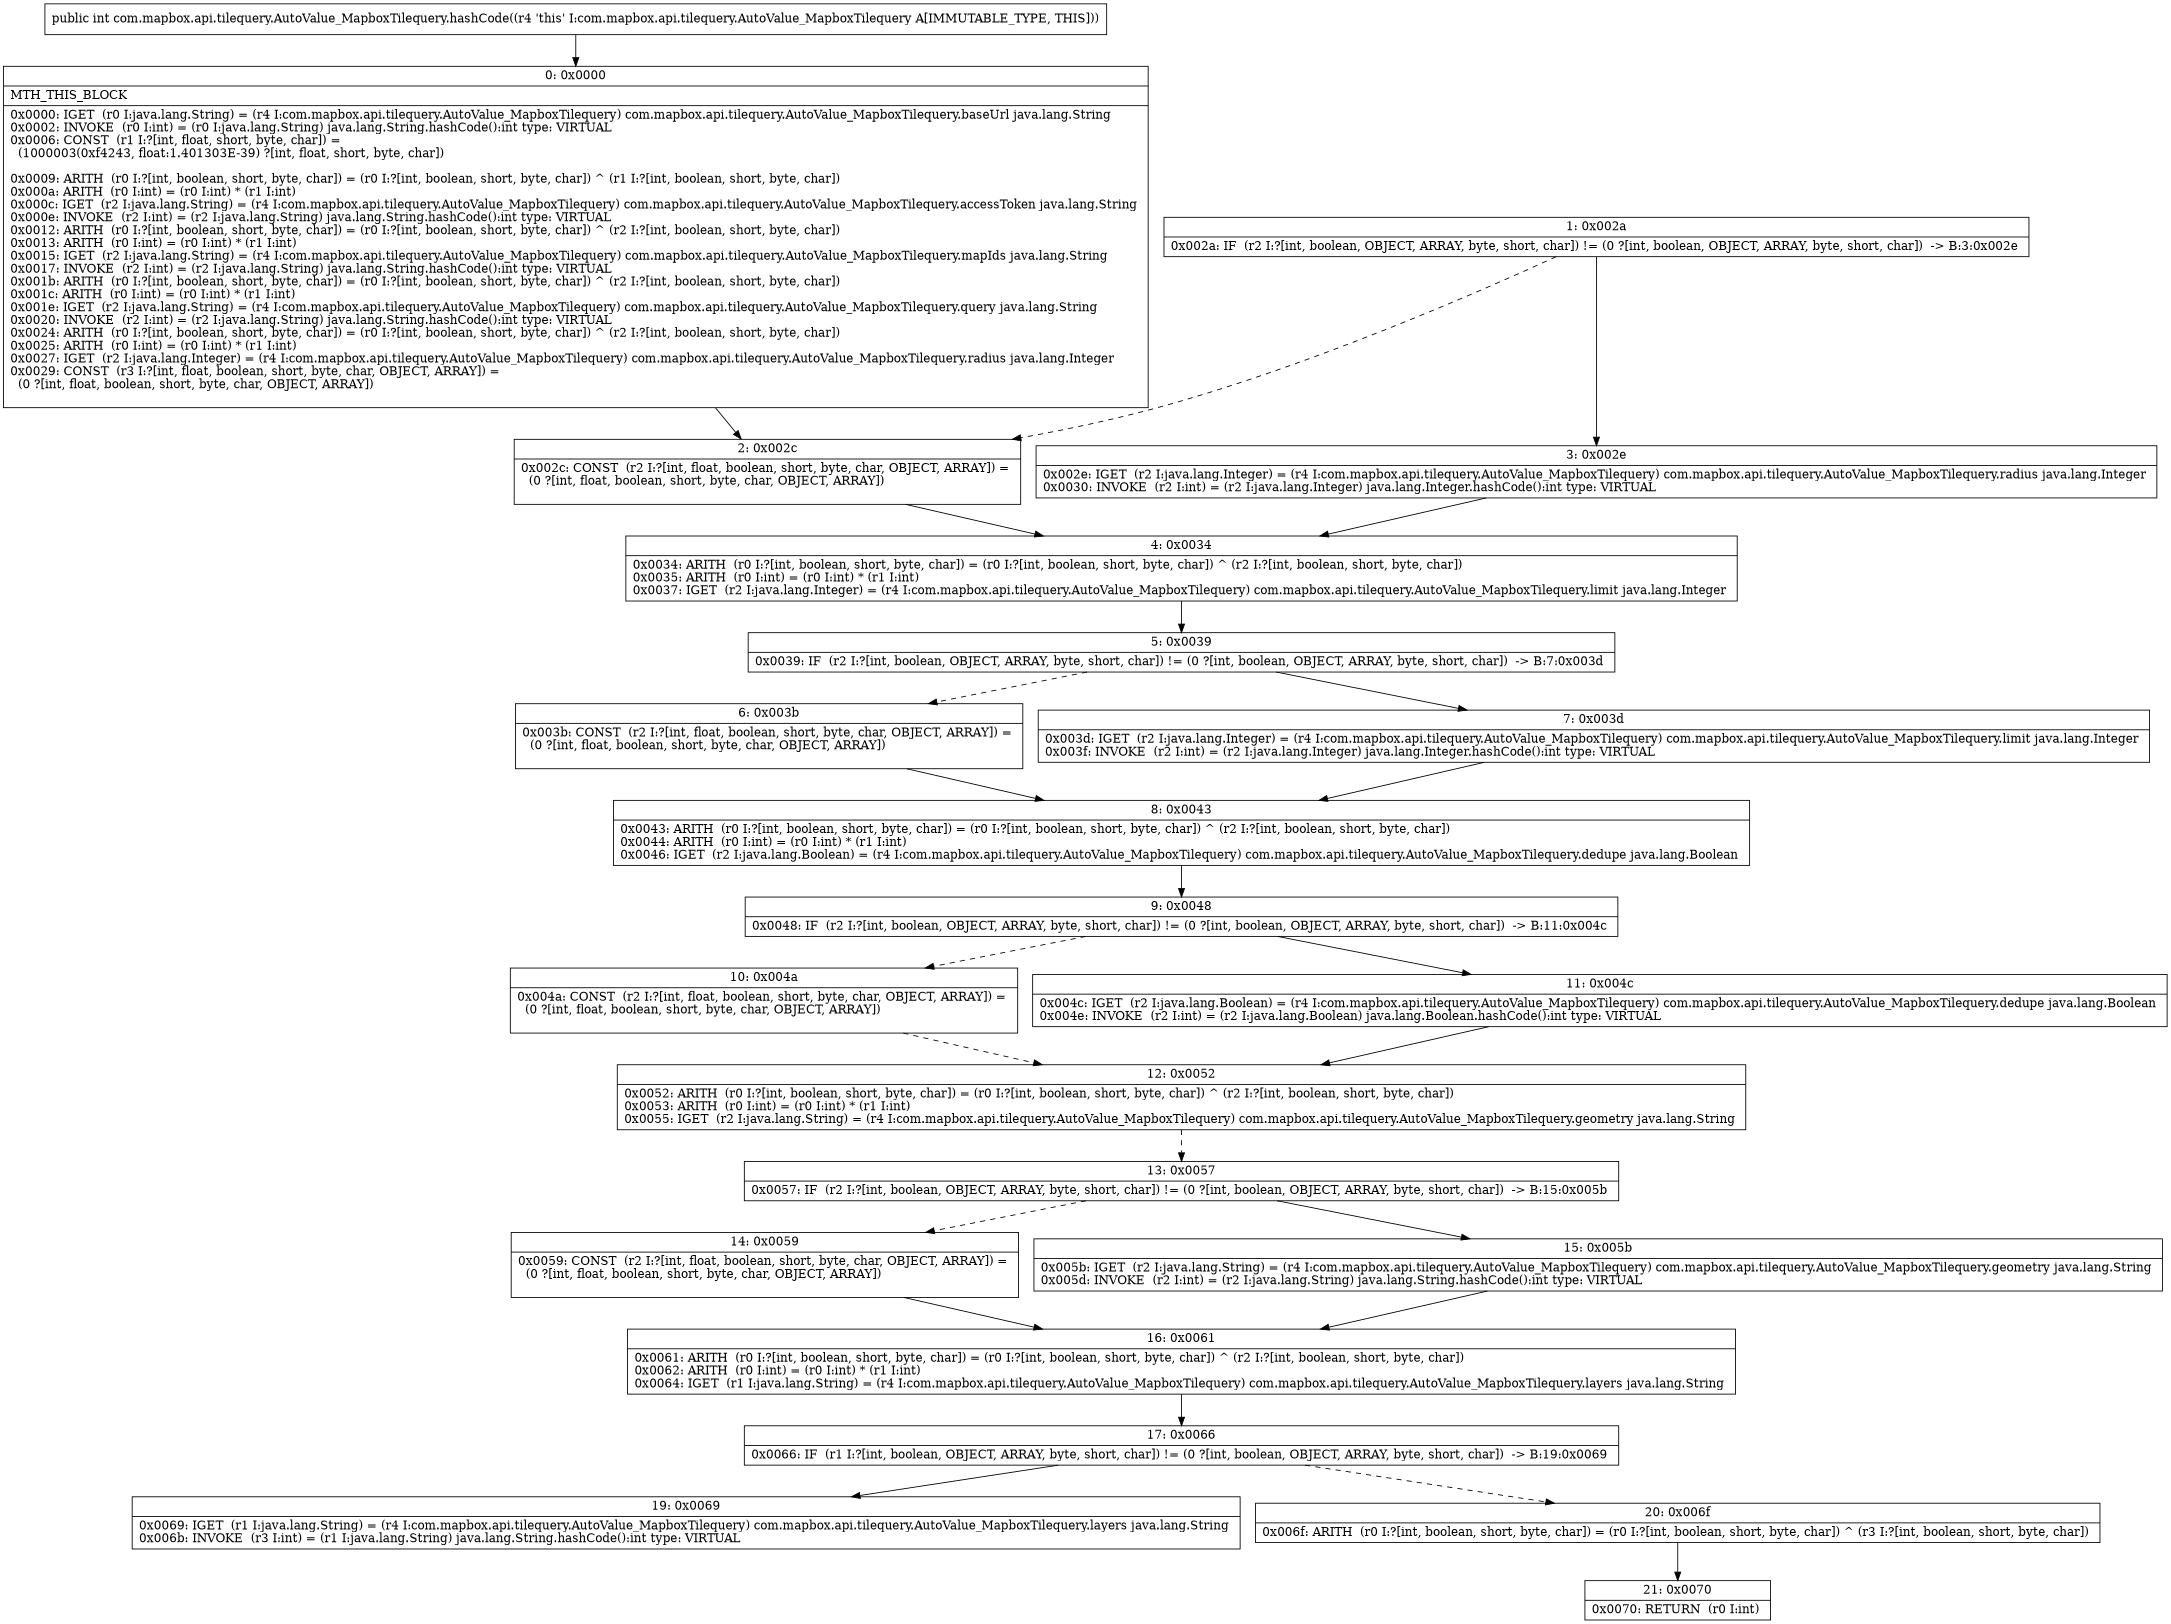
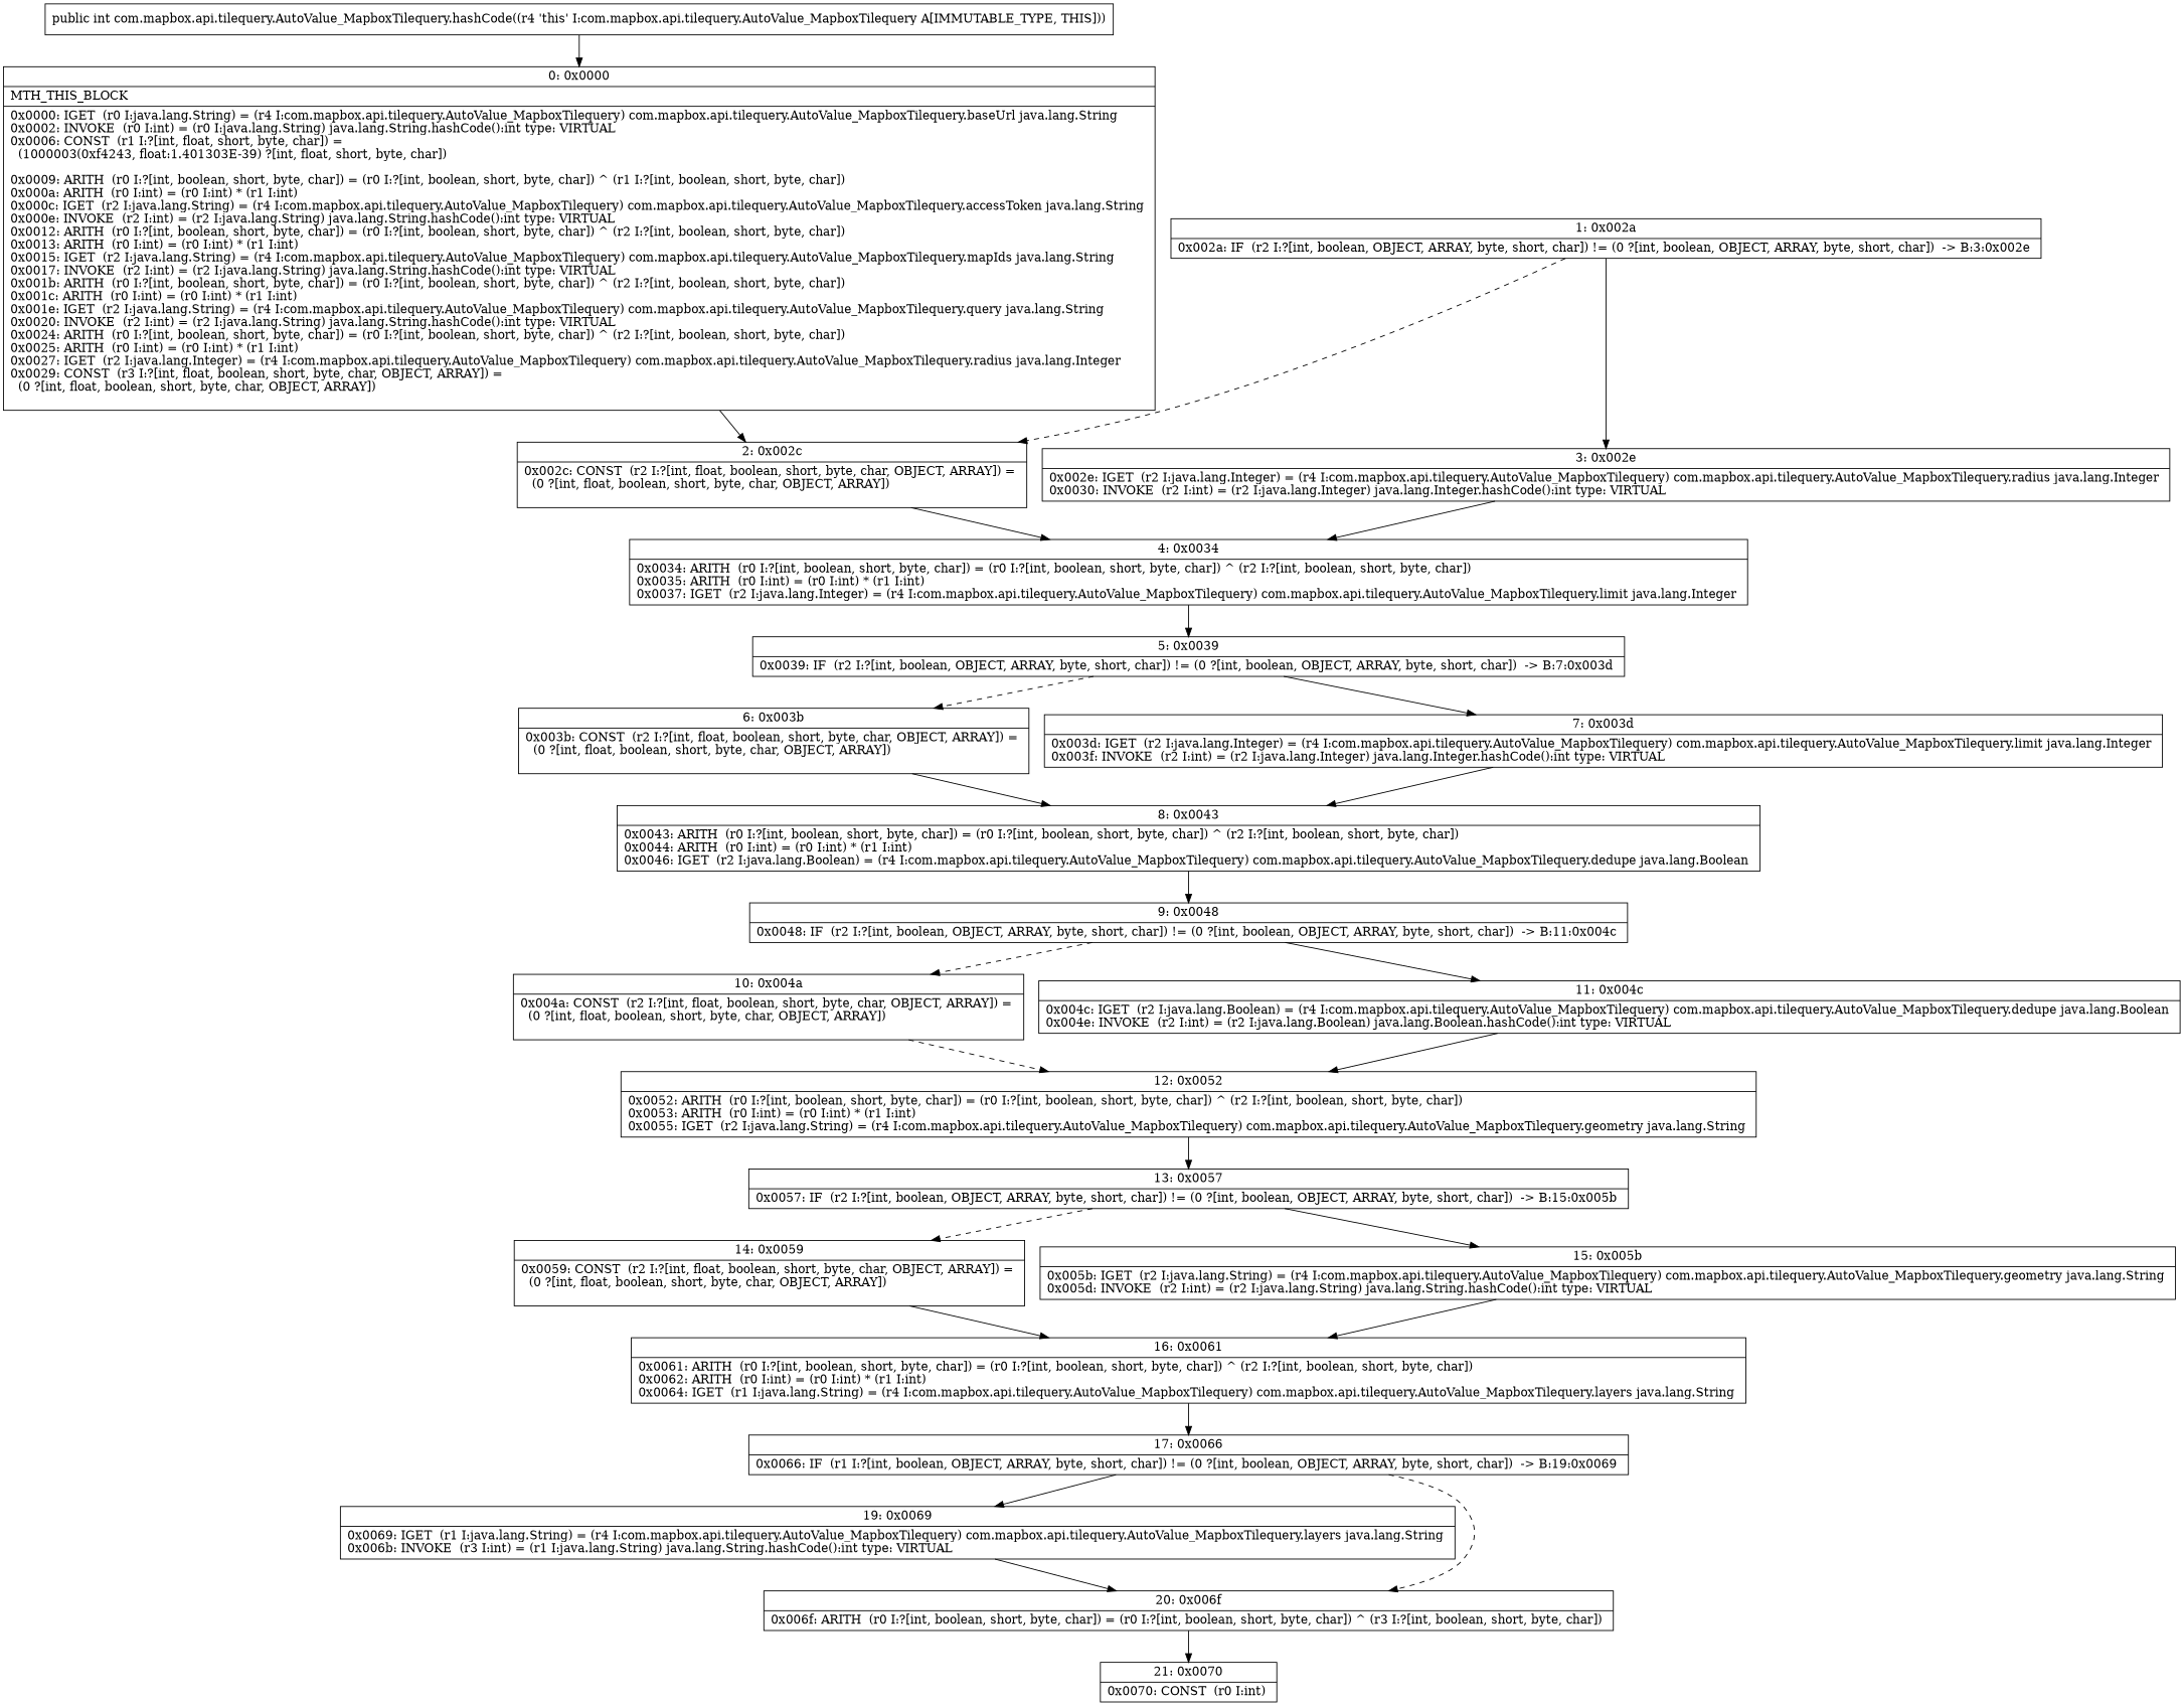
  digraph {
    node [shape=record]
    n1 [label="{0\:\ 0x0000|MTH_THIS_BLOCK\l|0x0000: IGET  (r0 I:java.lang.String) = (r4 I:com.mapbox.api.tilequery.AutoValue_MapboxTilequery) com.mapbox.api.tilequery.AutoValue_MapboxTilequery.baseUrl java.lang.String \l0x0002: INVOKE  (r0 I:int) = (r0 I:java.lang.String) java.lang.String.hashCode():int type: VIRTUAL \l0x0006: CONST  (r1 I:?[int, float, short, byte, char]) = \l  (1000003(0xf4243, float:1.401303E\-39) ?[int, float, short, byte, char])\l \l0x0009: ARITH  (r0 I:?[int, boolean, short, byte, char]) = (r0 I:?[int, boolean, short, byte, char]) ^ (r1 I:?[int, boolean, short, byte, char]) \l0x000a: ARITH  (r0 I:int) = (r0 I:int) * (r1 I:int) \l0x000c: IGET  (r2 I:java.lang.String) = (r4 I:com.mapbox.api.tilequery.AutoValue_MapboxTilequery) com.mapbox.api.tilequery.AutoValue_MapboxTilequery.accessToken java.lang.String \l0x000e: INVOKE  (r2 I:int) = (r2 I:java.lang.String) java.lang.String.hashCode():int type: VIRTUAL \l0x0012: ARITH  (r0 I:?[int, boolean, short, byte, char]) = (r0 I:?[int, boolean, short, byte, char]) ^ (r2 I:?[int, boolean, short, byte, char]) \l0x0013: ARITH  (r0 I:int) = (r0 I:int) * (r1 I:int) \l0x0015: IGET  (r2 I:java.lang.String) = (r4 I:com.mapbox.api.tilequery.AutoValue_MapboxTilequery) com.mapbox.api.tilequery.AutoValue_MapboxTilequery.mapIds java.lang.String \l0x0017: INVOKE  (r2 I:int) = (r2 I:java.lang.String) java.lang.String.hashCode():int type: VIRTUAL \l0x001b: ARITH  (r0 I:?[int, boolean, short, byte, char]) = (r0 I:?[int, boolean, short, byte, char]) ^ (r2 I:?[int, boolean, short, byte, char]) \l0x001c: ARITH  (r0 I:int) = (r0 I:int) * (r1 I:int) \l0x001e: IGET  (r2 I:java.lang.String) = (r4 I:com.mapbox.api.tilequery.AutoValue_MapboxTilequery) com.mapbox.api.tilequery.AutoValue_MapboxTilequery.query java.lang.String \l0x0020: INVOKE  (r2 I:int) = (r2 I:java.lang.String) java.lang.String.hashCode():int type: VIRTUAL \l0x0024: ARITH  (r0 I:?[int, boolean, short, byte, char]) = (r0 I:?[int, boolean, short, byte, char]) ^ (r2 I:?[int, boolean, short, byte, char]) \l0x0025: ARITH  (r0 I:int) = (r0 I:int) * (r1 I:int) \l0x0027: IGET  (r2 I:java.lang.Integer) = (r4 I:com.mapbox.api.tilequery.AutoValue_MapboxTilequery) com.mapbox.api.tilequery.AutoValue_MapboxTilequery.radius java.lang.Integer \l0x0029: CONST  (r3 I:?[int, float, boolean, short, byte, char, OBJECT, ARRAY]) = \l  (0 ?[int, float, boolean, short, byte, char, OBJECT, ARRAY])\l \l}"]
    n2 [label="{2\:\ 0x002c|0x002c: CONST  (r2 I:?[int, float, boolean, short, byte, char, OBJECT, ARRAY]) = \l  (0 ?[int, float, boolean, short, byte, char, OBJECT, ARRAY])\l \l}"]
    n3 [label="{1\:\ 0x002a|0x002a: IF  (r2 I:?[int, boolean, OBJECT, ARRAY, byte, short, char]) != (0 ?[int, boolean, OBJECT, ARRAY, byte, short, char])  \-\> B:3:0x002e \l}"]
    n4 [label="{3\:\ 0x002e|0x002e: IGET  (r2 I:java.lang.Integer) = (r4 I:com.mapbox.api.tilequery.AutoValue_MapboxTilequery) com.mapbox.api.tilequery.AutoValue_MapboxTilequery.radius java.lang.Integer \l0x0030: INVOKE  (r2 I:int) = (r2 I:java.lang.Integer) java.lang.Integer.hashCode():int type: VIRTUAL \l}"]
    n5 [label="{4\:\ 0x0034|0x0034: ARITH  (r0 I:?[int, boolean, short, byte, char]) = (r0 I:?[int, boolean, short, byte, char]) ^ (r2 I:?[int, boolean, short, byte, char]) \l0x0035: ARITH  (r0 I:int) = (r0 I:int) * (r1 I:int) \l0x0037: IGET  (r2 I:java.lang.Integer) = (r4 I:com.mapbox.api.tilequery.AutoValue_MapboxTilequery) com.mapbox.api.tilequery.AutoValue_MapboxTilequery.limit java.lang.Integer \l}"]
    n6 [label="{5\:\ 0x0039|0x0039: IF  (r2 I:?[int, boolean, OBJECT, ARRAY, byte, short, char]) != (0 ?[int, boolean, OBJECT, ARRAY, byte, short, char])  \-\> B:7:0x003d \l}"]
    n7 [label="{6\:\ 0x003b|0x003b: CONST  (r2 I:?[int, float, boolean, short, byte, char, OBJECT, ARRAY]) = \l  (0 ?[int, float, boolean, short, byte, char, OBJECT, ARRAY])\l \l}"]
    n8 [label="{7\:\ 0x003d|0x003d: IGET  (r2 I:java.lang.Integer) = (r4 I:com.mapbox.api.tilequery.AutoValue_MapboxTilequery) com.mapbox.api.tilequery.AutoValue_MapboxTilequery.limit java.lang.Integer \l0x003f: INVOKE  (r2 I:int) = (r2 I:java.lang.Integer) java.lang.Integer.hashCode():int type: VIRTUAL \l}"]
    n9 [label="{8\:\ 0x0043|0x0043: ARITH  (r0 I:?[int, boolean, short, byte, char]) = (r0 I:?[int, boolean, short, byte, char]) ^ (r2 I:?[int, boolean, short, byte, char]) \l0x0044: ARITH  (r0 I:int) = (r0 I:int) * (r1 I:int) \l0x0046: IGET  (r2 I:java.lang.Boolean) = (r4 I:com.mapbox.api.tilequery.AutoValue_MapboxTilequery) com.mapbox.api.tilequery.AutoValue_MapboxTilequery.dedupe java.lang.Boolean \l}"]
    n10 [label="{9\:\ 0x0048|0x0048: IF  (r2 I:?[int, boolean, OBJECT, ARRAY, byte, short, char]) != (0 ?[int, boolean, OBJECT, ARRAY, byte, short, char])  \-\> B:11:0x004c \l}"]
    n11 [label="{10\:\ 0x004a|0x004a: CONST  (r2 I:?[int, float, boolean, short, byte, char, OBJECT, ARRAY]) = \l  (0 ?[int, float, boolean, short, byte, char, OBJECT, ARRAY])\l \l}"]
    n12 [label="{11\:\ 0x004c|0x004c: IGET  (r2 I:java.lang.Boolean) = (r4 I:com.mapbox.api.tilequery.AutoValue_MapboxTilequery) com.mapbox.api.tilequery.AutoValue_MapboxTilequery.dedupe java.lang.Boolean \l0x004e: INVOKE  (r2 I:int) = (r2 I:java.lang.Boolean) java.lang.Boolean.hashCode():int type: VIRTUAL \l}"]
    n13 [label="{12\:\ 0x0052|0x0052: ARITH  (r0 I:?[int, boolean, short, byte, char]) = (r0 I:?[int, boolean, short, byte, char]) ^ (r2 I:?[int, boolean, short, byte, char]) \l0x0053: ARITH  (r0 I:int) = (r0 I:int) * (r1 I:int) \l0x0055: IGET  (r2 I:java.lang.String) = (r4 I:com.mapbox.api.tilequery.AutoValue_MapboxTilequery) com.mapbox.api.tilequery.AutoValue_MapboxTilequery.geometry java.lang.String \l}"]
    n14 [label="{13\:\ 0x0057|0x0057: IF  (r2 I:?[int, boolean, OBJECT, ARRAY, byte, short, char]) != (0 ?[int, boolean, OBJECT, ARRAY, byte, short, char])  \-\> B:15:0x005b \l}"]
    n15 [label="{14\:\ 0x0059|0x0059: CONST  (r2 I:?[int, float, boolean, short, byte, char, OBJECT, ARRAY]) = \l  (0 ?[int, float, boolean, short, byte, char, OBJECT, ARRAY])\l \l}"]
    n16 [label="{15\:\ 0x005b|0x005b: IGET  (r2 I:java.lang.String) = (r4 I:com.mapbox.api.tilequery.AutoValue_MapboxTilequery) com.mapbox.api.tilequery.AutoValue_MapboxTilequery.geometry java.lang.String \l0x005d: INVOKE  (r2 I:int) = (r2 I:java.lang.String) java.lang.String.hashCode():int type: VIRTUAL \l}"]
    n17 [label="{16\:\ 0x0061|0x0061: ARITH  (r0 I:?[int, boolean, short, byte, char]) = (r0 I:?[int, boolean, short, byte, char]) ^ (r2 I:?[int, boolean, short, byte, char]) \l0x0062: ARITH  (r0 I:int) = (r0 I:int) * (r1 I:int) \l0x0064: IGET  (r1 I:java.lang.String) = (r4 I:com.mapbox.api.tilequery.AutoValue_MapboxTilequery) com.mapbox.api.tilequery.AutoValue_MapboxTilequery.layers java.lang.String \l}"]
    n18 [label="{17\:\ 0x0066|0x0066: IF  (r1 I:?[int, boolean, OBJECT, ARRAY, byte, short, char]) != (0 ?[int, boolean, OBJECT, ARRAY, byte, short, char])  \-\> B:19:0x0069 \l}"]
    n19 [label="{19\:\ 0x0069|0x0069: IGET  (r1 I:java.lang.String) = (r4 I:com.mapbox.api.tilequery.AutoValue_MapboxTilequery) com.mapbox.api.tilequery.AutoValue_MapboxTilequery.layers java.lang.String \l0x006b: INVOKE  (r3 I:int) = (r1 I:java.lang.String) java.lang.String.hashCode():int type: VIRTUAL \l}"]
    n20 [label="{20\:\ 0x006f|0x006f: ARITH  (r0 I:?[int, boolean, short, byte, char]) = (r0 I:?[int, boolean, short, byte, char]) ^ (r3 I:?[int, boolean, short, byte, char]) \l}"]
-   n21 [label="{21\:\ 0x0070|0x0070: RETURN  (r0 I:int) \l}"]
+   n21 [label="{21\:\ 0x0070|0x0070: CONST  (r0 I:int) \l}"]
    n22 [label="{public int com.mapbox.api.tilequery.AutoValue_MapboxTilequery.hashCode((r4 'this' I:com.mapbox.api.tilequery.AutoValue_MapboxTilequery A[IMMUTABLE_TYPE, THIS])) }"]
    n1 -> n2
    n2 -> n5
    n3 -> n2 [style=dashed]
    n3 -> n4
    n4 -> n5
    n5 -> n6
    n6 -> n7 [style=dashed]
    n6 -> n8
    n7 -> n9
    n8 -> n9
    n9 -> n10
    n10 -> n11 [style=dashed]
    n10 -> n12
    n11 -> n13 [style=dashed]
    n12 -> n13
-   n13 -> n14 [style=dashed]
+   n13 -> n14
    n14 -> n15 [style=dashed]
    n14 -> n16
    n15 -> n17
    n16 -> n17
    n17 -> n18
    n18 -> n19
    n18 -> n20 [style=dashed]
+   n19 -> n20
    n20 -> n21
    n22 -> n1
  }
